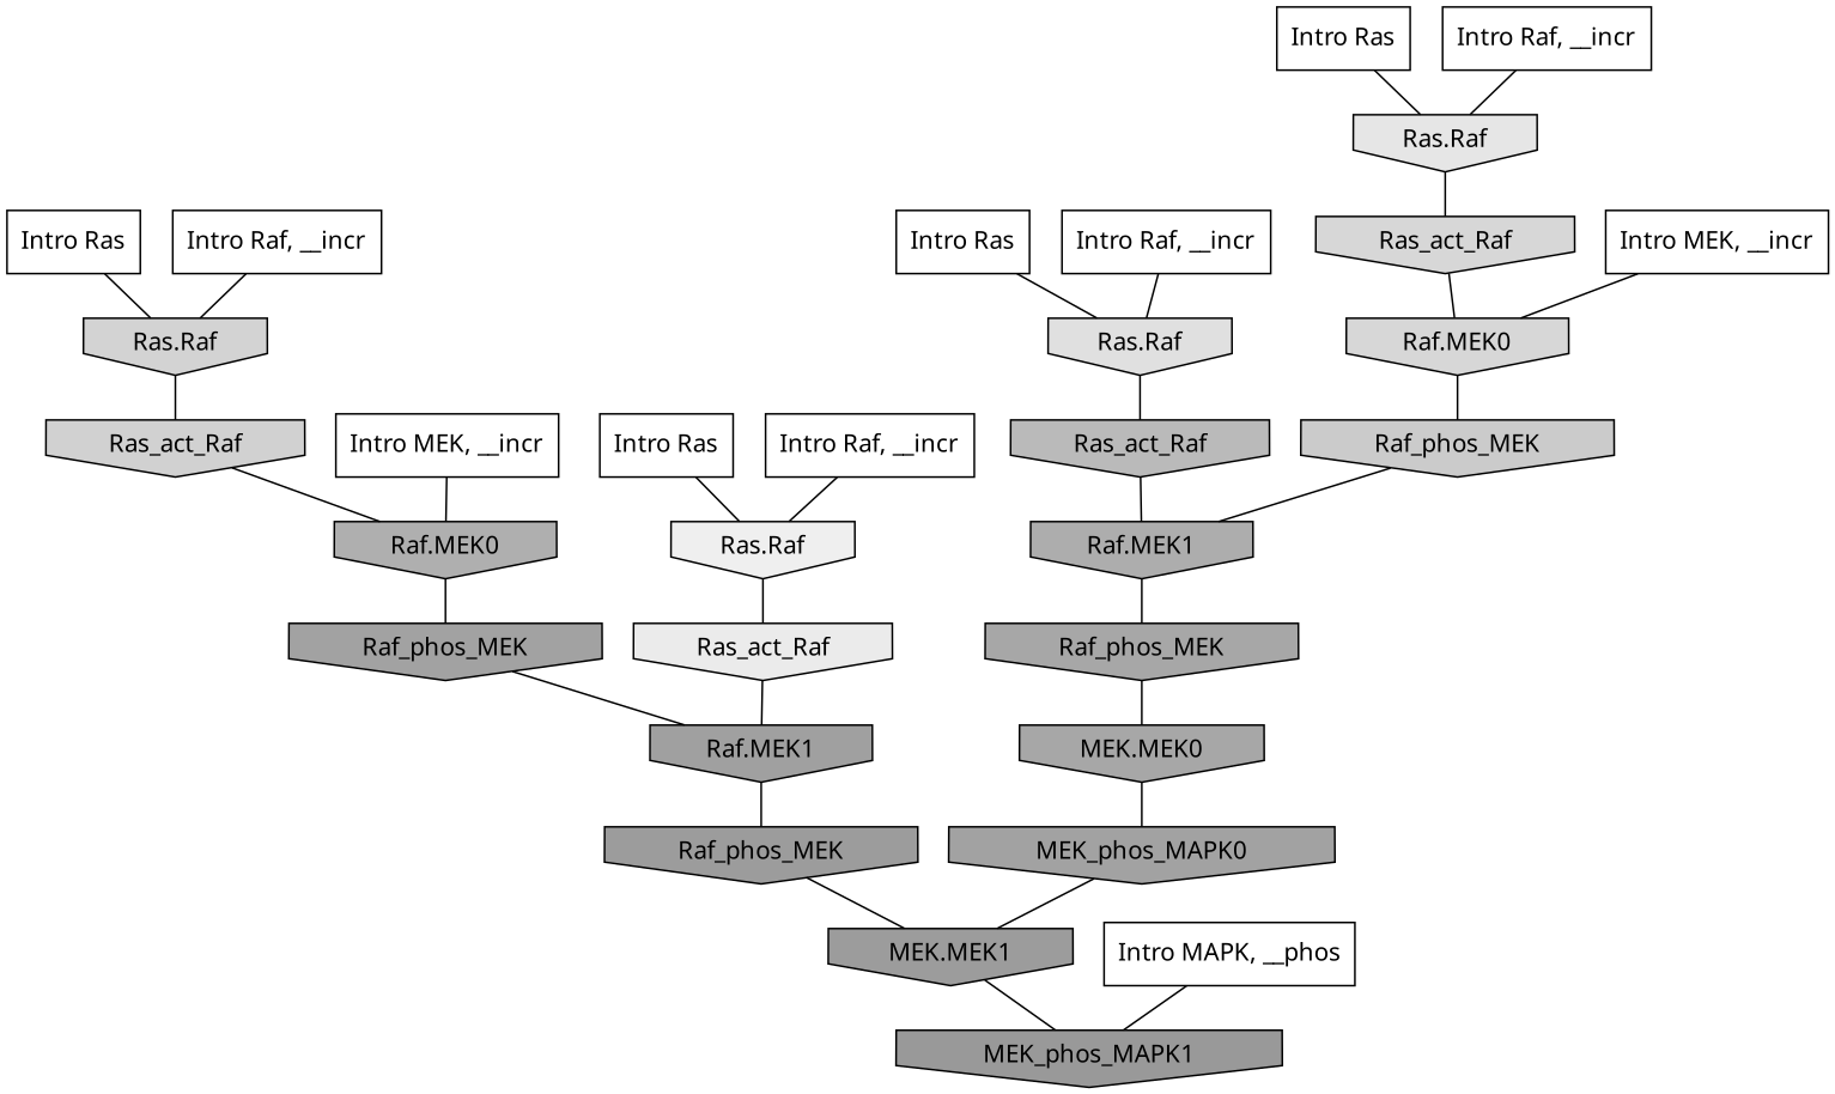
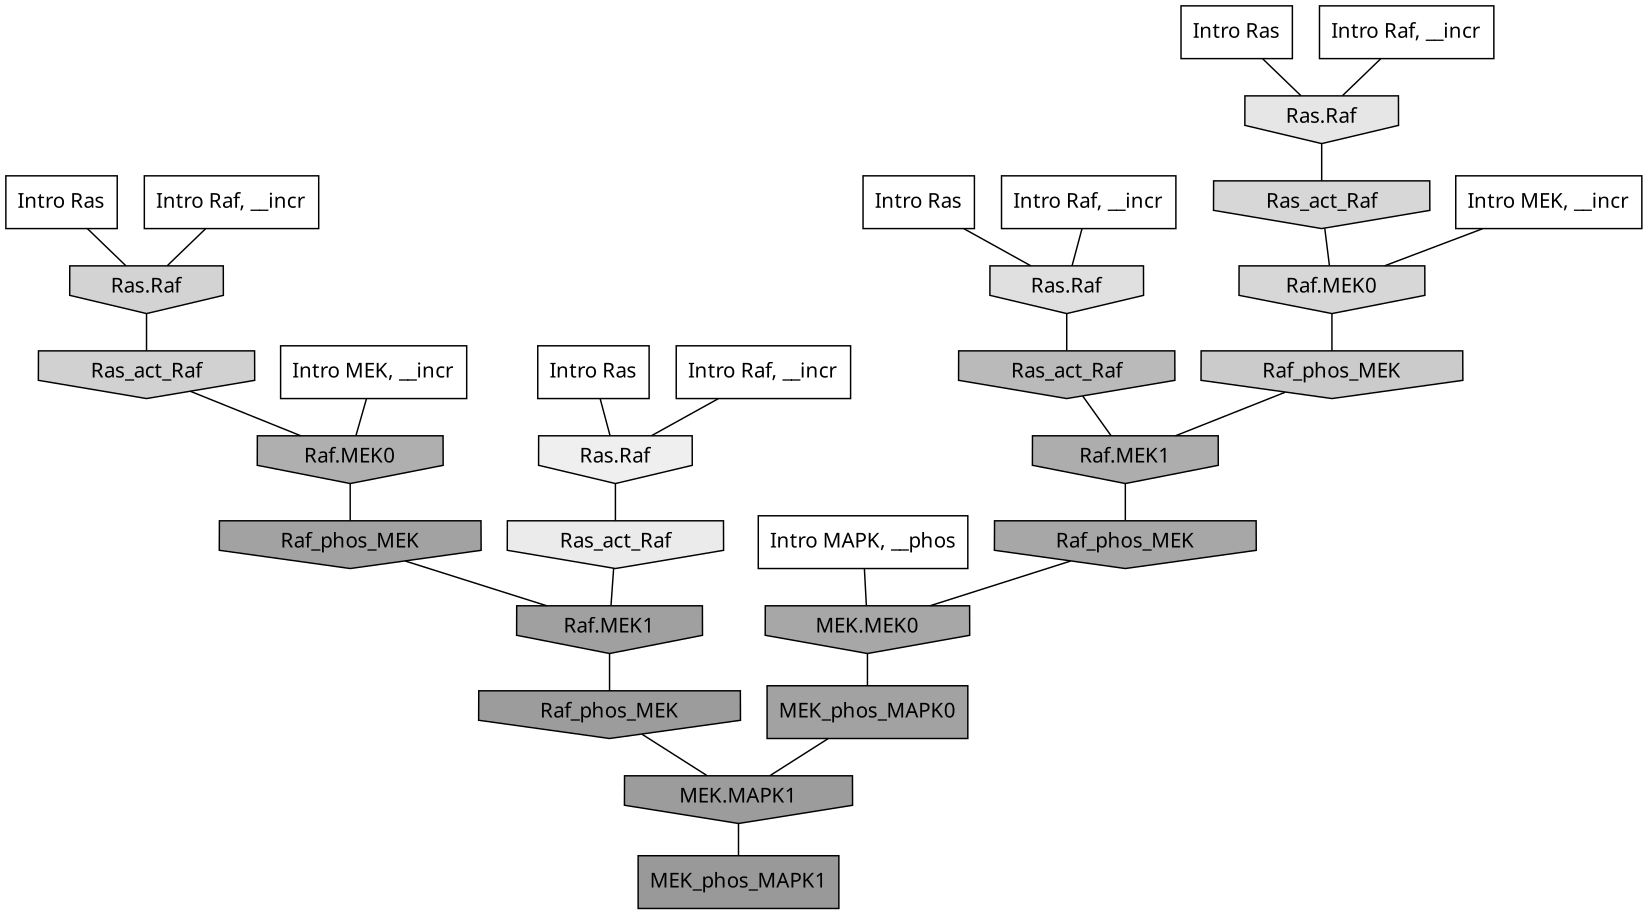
  digraph {
    rankdir=TB
    ranksep=0.30
    node [fillcolor="0.000 0.000 1.000" fontname="CMU Serif" shape=invhouse style=filled]
    edge [color="0.000 0.000 0.000" dir=none fontname="CMU Serif"]
    n1 [label="Intro Ras" shape=rectangle]
    n2 [fillcolor="0.000 0.000 0.828" label="Ras.Raf"]
    n3 [fillcolor="0.000 0.000 0.820" label=Ras_act_Raf]
    n4 [label="Intro Ras" shape=rectangle]
    n5 [fillcolor="0.000 0.000 0.937" label="Ras.Raf"]
    n6 [fillcolor="0.000 0.000 0.920" label=Ras_act_Raf]
    n7 [label="Intro Ras" shape=rectangle]
    n8 [fillcolor="0.000 0.000 0.876" label="Ras.Raf"]
    n9 [fillcolor="0.000 0.000 0.727" label=Ras_act_Raf]
    n10 [label="Intro Ras" shape=rectangle]
    n11 [fillcolor="0.000 0.000 0.901" label="Ras.Raf"]
    n12 [fillcolor="0.000 0.000 0.843" label=Ras_act_Raf]
    n13 [label="Intro Raf, __incr" shape=rectangle]
    n14 [label="Intro Raf, __incr" shape=rectangle]
    n15 [label="Intro Raf, __incr" shape=rectangle]
    n16 [label="Intro Raf, __incr" shape=rectangle]
    n17 [label="Intro MEK, __incr" shape=rectangle]
    n18 [fillcolor="0.000 0.000 0.687" label="Raf.MEK0"]
    n19 [fillcolor="0.000 0.000 0.636" label=Raf_phos_MEK]
    n20 [label="Intro MEK, __incr" shape=rectangle]
    n21 [fillcolor="0.000 0.000 0.843" label="Raf.MEK0"]
    n22 [fillcolor="0.000 0.000 0.794" label=Raf_phos_MEK]
    n23 [label="Intro MAPK, __phos" shape=rectangle]
    n24 [fillcolor="0.000 0.000 0.654" label="MEK.MEK0"]
-   n25 [fillcolor="0.000 0.000 0.633" label=MEK_phos_MAPK0]
+   n25 [fillcolor="0.000 0.000 0.633" label=MEK_phos_MAPK0 shape=box]
    n26 [fillcolor="0.000 0.000 0.627" label="Raf.MEK1"]
    n27 [fillcolor="0.000 0.000 0.611" label=Raf_phos_MEK]
    n28 [fillcolor="0.000 0.000 0.678" label="Raf.MEK1"]
    n29 [fillcolor="0.000 0.000 0.654" label=Raf_phos_MEK]
-   n30 [fillcolor="0.000 0.000 0.611" label="MEK.MEK1"]
-   n31 [fillcolor="0.000 0.000 0.600" label=MEK_phos_MAPK1]
+   n30 [fillcolor="0.000 0.000 0.611" label="MEK.MAPK1"]
+   n31 [fillcolor="0.000 0.000 0.600" label=MEK_phos_MAPK1 shape=box]
    n1 -> n2
    n2 -> n3
    n3 -> n18
    n4 -> n5
    n5 -> n6
    n6 -> n26
    n7 -> n8
    n8 -> n9
    n9 -> n28
    n10 -> n11
    n11 -> n12
    n12 -> n21
    n13 -> n11
    n14 -> n2
    n15 -> n8
    n16 -> n5
    n17 -> n18
    n18 -> n19
    n19 -> n26
    n20 -> n21
    n21 -> n22
    n22 -> n28
-   n23 -> n31
+   n23 -> n24
    n24 -> n25
    n25 -> n30
    n26 -> n27
    n27 -> n30
    n28 -> n29
    n29 -> n24
    n30 -> n31
  }
